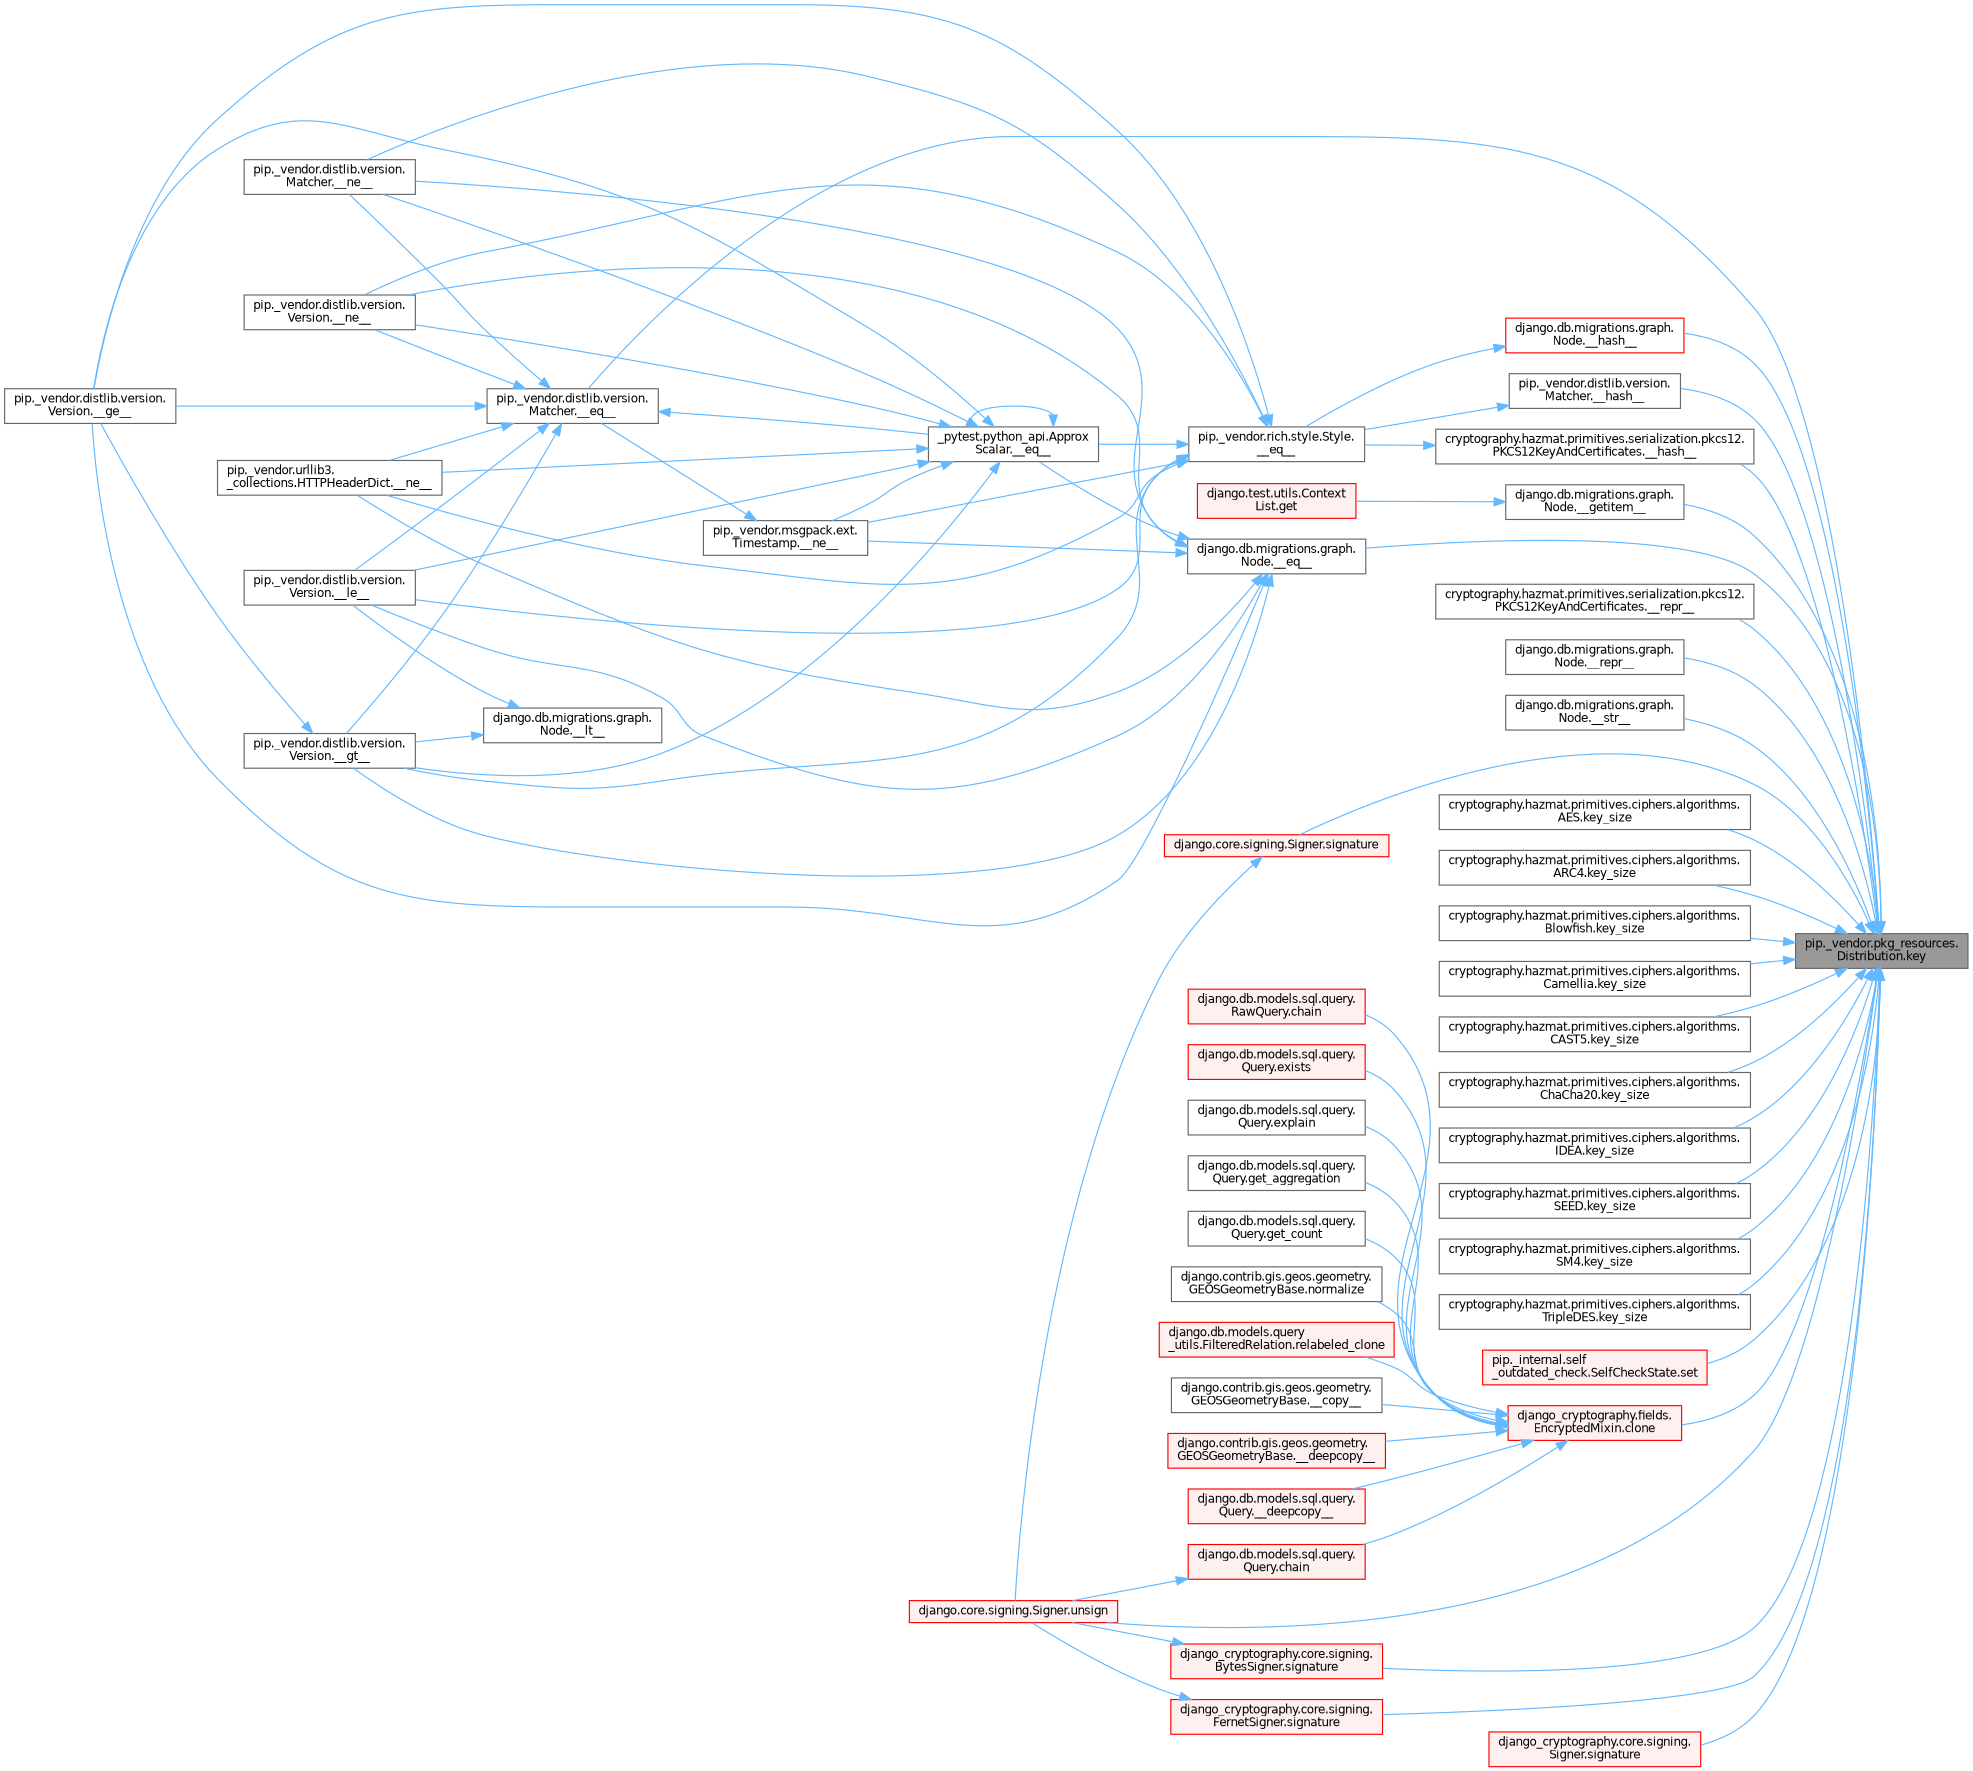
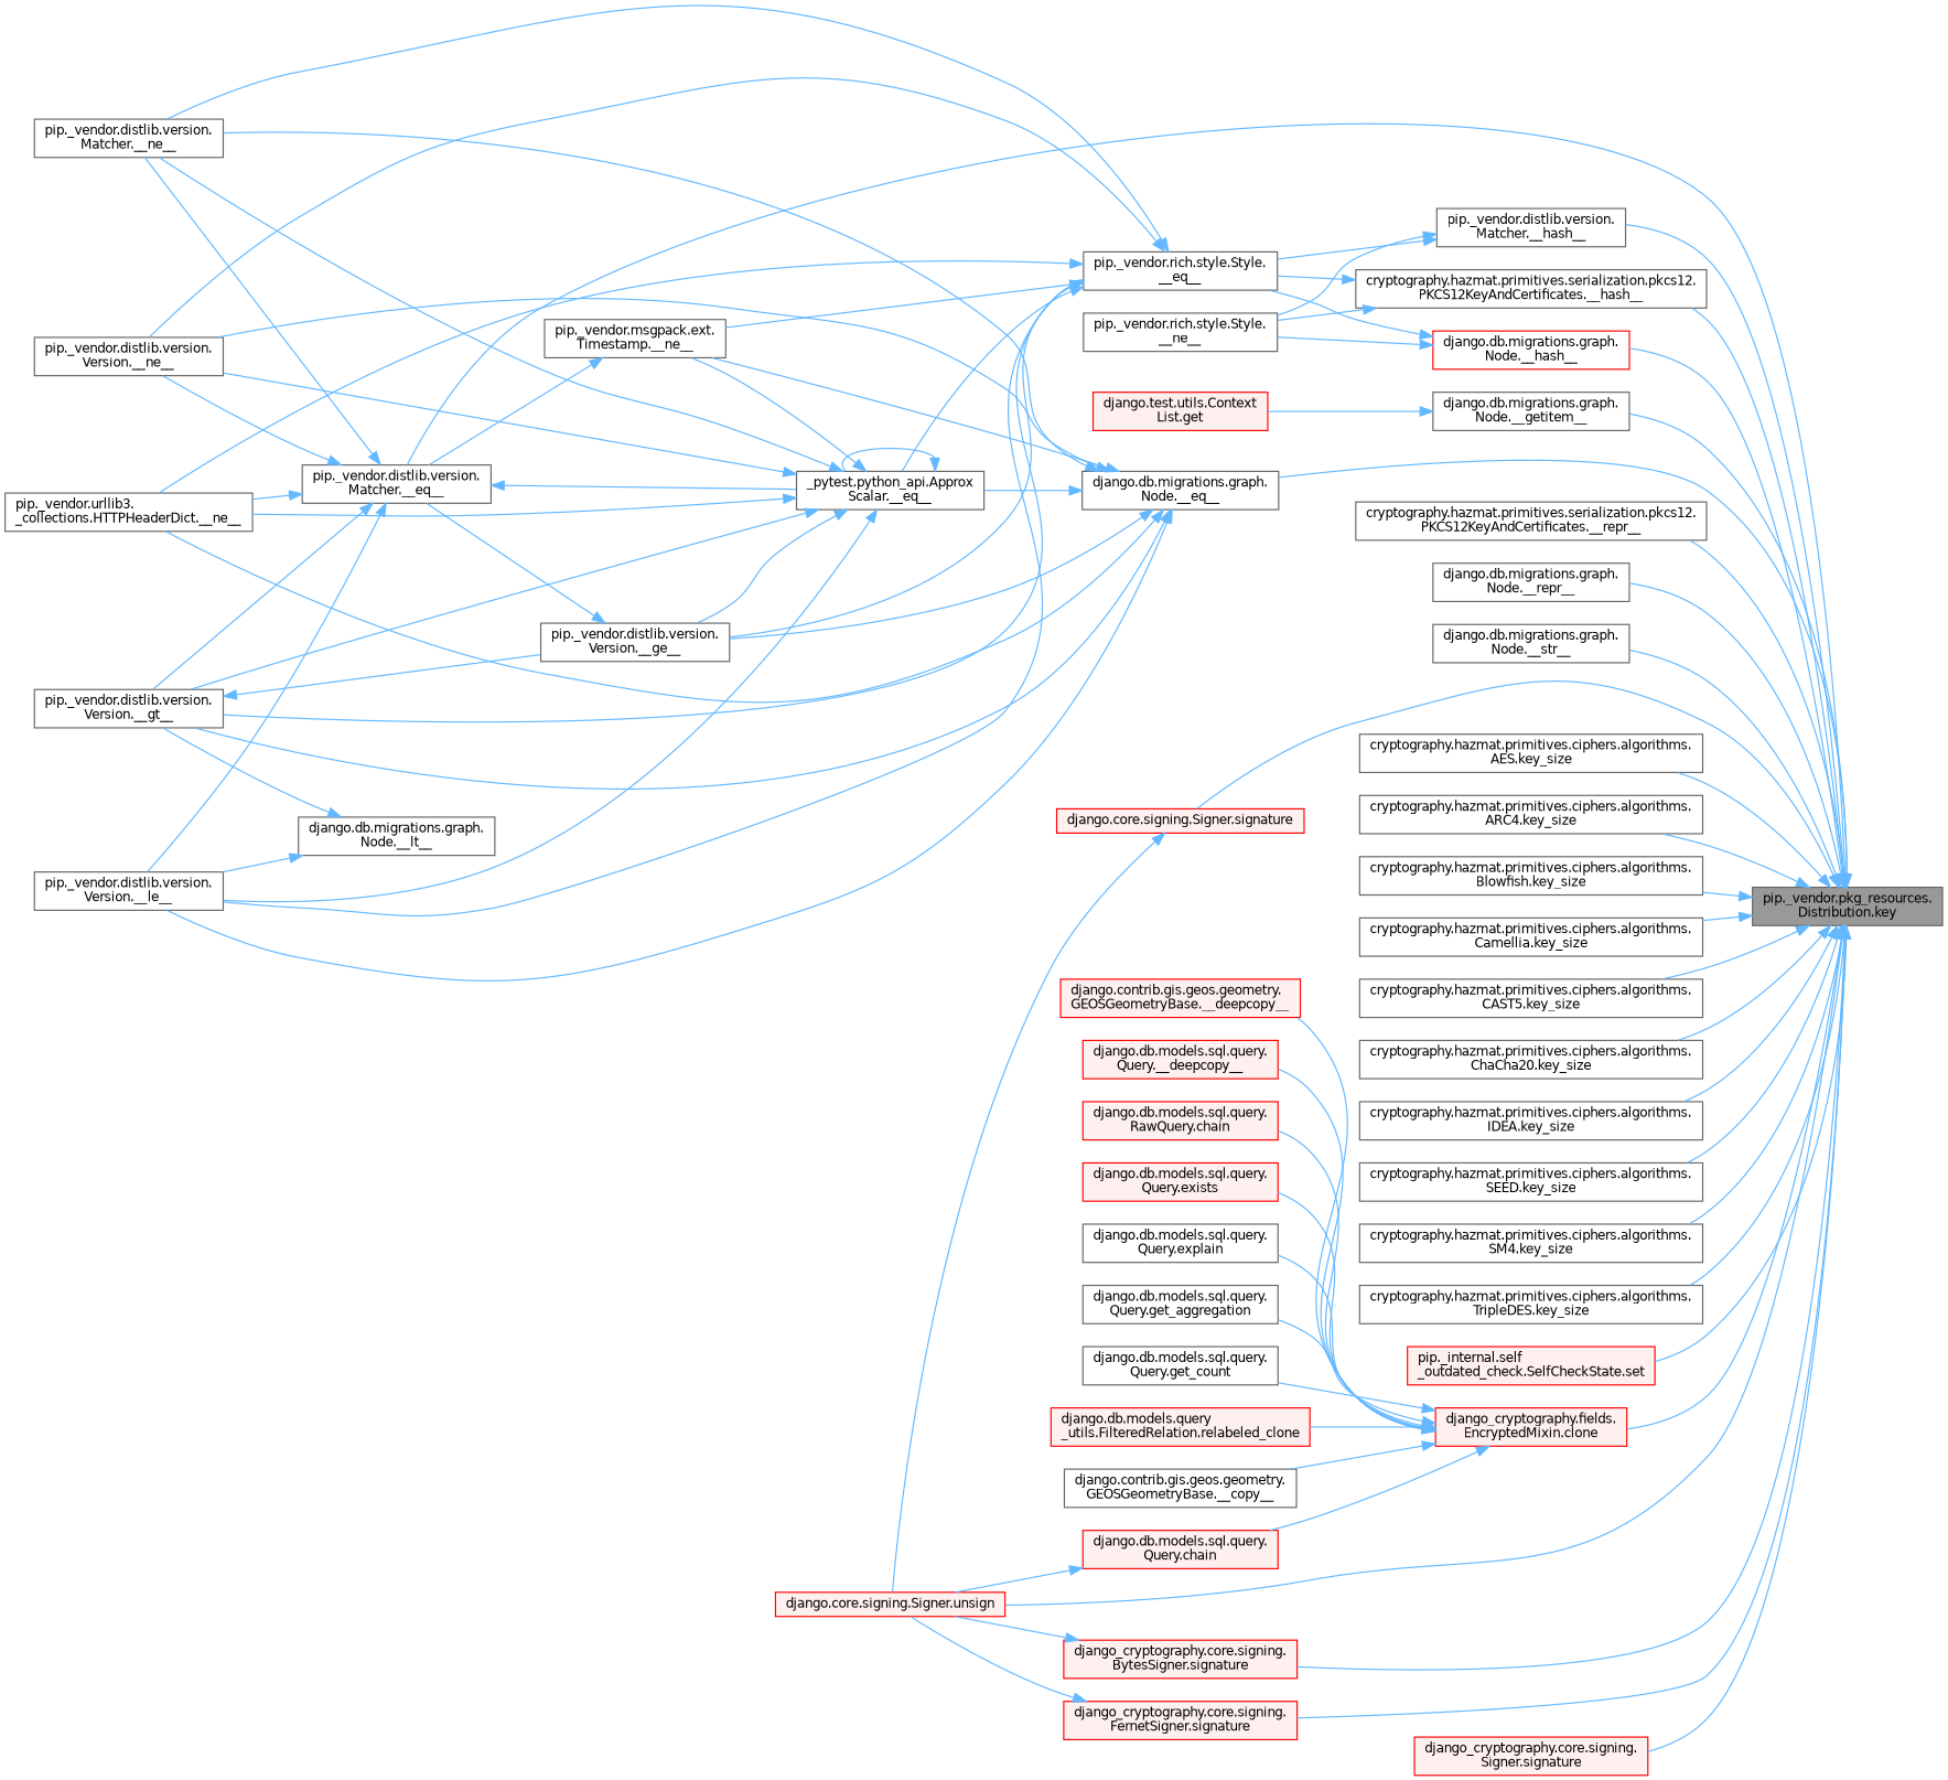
  digraph {
    rankdir=RL
    node [color=grey40 fillcolor=white fontname=Helvetica fontsize=10 shape=box style=filled]
    edge [color=steelblue1 dir=back fontname=Helvetica fontsize=10 labelfontname=Helvetica labelfontsize=10 style=solid]
    n1 [color=gray40 fillcolor=grey60 fontcolor=black height=0.2 label="pip._vendor.pkg_resources.\lDistribution.key" width=0.4]
    n2 [height=0.2 label="django.db.migrations.graph.\lNode.__eq__" width=0.4]
    n3 [height=0.2 label="pip._vendor.distlib.version.\lMatcher.__eq__" width=0.4]
    n4 [height=0.2 label="django.db.migrations.graph.\lNode.__getitem__" width=0.4]
    n5 [height=0.2 label="cryptography.hazmat.primitives.serialization.pkcs12.\lPKCS12KeyAndCertificates.__hash__" width=0.4]
    n6 [color=red height=0.2 label="django.db.migrations.graph.\lNode.__hash__" width=0.4]
    n7 [height=0.2 label="pip._vendor.distlib.version.\lMatcher.__hash__" width=0.4]
    n8 [height=0.2 label="cryptography.hazmat.primitives.serialization.pkcs12.\lPKCS12KeyAndCertificates.__repr__" width=0.4]
    n9 [height=0.2 label="django.db.migrations.graph.\lNode.__repr__" width=0.4]
    n10 [height=0.2 label="django.db.migrations.graph.\lNode.__str__" width=0.4]
    n11 [color=red fillcolor="#FFF0F0" height=0.2 label="django_cryptography.fields.\lEncryptedMixin.clone" width=0.4]
    n12 [height=0.2 label="cryptography.hazmat.primitives.ciphers.algorithms.\lAES.key_size" width=0.4]
    n13 [height=0.2 label="cryptography.hazmat.primitives.ciphers.algorithms.\lARC4.key_size" width=0.4]
    n14 [height=0.2 label="cryptography.hazmat.primitives.ciphers.algorithms.\lBlowfish.key_size" width=0.4]
    n15 [height=0.2 label="cryptography.hazmat.primitives.ciphers.algorithms.\lCamellia.key_size" width=0.4]
    n16 [height=0.2 label="cryptography.hazmat.primitives.ciphers.algorithms.\lCAST5.key_size" width=0.4]
    n17 [height=0.2 label="cryptography.hazmat.primitives.ciphers.algorithms.\lChaCha20.key_size" width=0.4]
    n18 [height=0.2 label="cryptography.hazmat.primitives.ciphers.algorithms.\lIDEA.key_size" width=0.4]
    n19 [height=0.2 label="cryptography.hazmat.primitives.ciphers.algorithms.\lSEED.key_size" width=0.4]
    n20 [height=0.2 label="cryptography.hazmat.primitives.ciphers.algorithms.\lSM4.key_size" width=0.4]
    n21 [height=0.2 label="cryptography.hazmat.primitives.ciphers.algorithms.\lTripleDES.key_size" width=0.4]
    n22 [color=red fillcolor="#FFF0F0" height=0.2 label="pip._internal.self\l_outdated_check.SelfCheckState.set" width=0.4]
    n23 [color=red fillcolor="#FFF0F0" height=0.2 label="django.core.signing.Signer.signature" width=0.4]
    n24 [color=red fillcolor="#FFF0F0" height=0.2 label="django.core.signing.Signer.unsign" width=0.4]
    n25 [color=red fillcolor="#FFF0F0" height=0.2 label="django_cryptography.core.signing.\lBytesSigner.signature" width=0.4]
    n26 [color=red fillcolor="#FFF0F0" height=0.2 label="django_cryptography.core.signing.\lFernetSigner.signature" width=0.4]
    n27 [color=red fillcolor="#FFF0F0" height=0.2 label="django_cryptography.core.signing.\lSigner.signature" width=0.4]
    n28 [height=0.2 label="_pytest.python_api.Approx\lScalar.__eq__" width=0.4]
    n29 [height=0.2 label="pip._vendor.distlib.version.\lVersion.__ge__" width=0.4]
    n30 [height=0.2 label="pip._vendor.distlib.version.\lVersion.__gt__" width=0.4]
    n31 [height=0.2 label="pip._vendor.distlib.version.\lVersion.__le__" width=0.4]
    n32 [height=0.2 label="pip._vendor.distlib.version.\lMatcher.__ne__" width=0.4]
    n33 [height=0.2 label="pip._vendor.distlib.version.\lVersion.__ne__" width=0.4]
    n34 [height=0.2 label="pip._vendor.msgpack.ext.\lTimestamp.__ne__" width=0.4]
    n35 [height=0.2 label="pip._vendor.urllib3.\l_collections.HTTPHeaderDict.__ne__" width=0.4]
    n36 [color=red fillcolor="#FFF0F0" height=0.2 label="django.test.utils.Context\lList.get" width=0.4]
    n37 [height=0.2 label="pip._vendor.rich.style.Style.\l__eq__" width=0.4]
+   n38 [height=0.2 label="pip._vendor.rich.style.Style.\l__ne__" width=0.4]
    n39 [height=0.2 label="django.db.migrations.graph.\lNode.__lt__" width=0.4]
    n40 [height=0.2 label="django.contrib.gis.geos.geometry.\lGEOSGeometryBase.__copy__" width=0.4]
    n41 [color=red fillcolor="#FFF0F0" height=0.2 label="django.contrib.gis.geos.geometry.\lGEOSGeometryBase.__deepcopy__" width=0.4]
    n42 [color=red fillcolor="#FFF0F0" height=0.2 label="django.db.models.sql.query.\lQuery.__deepcopy__" width=0.4]
    n43 [color=red fillcolor="#FFF0F0" height=0.2 label="django.db.models.sql.query.\lQuery.chain" width=0.4]
    n44 [color=red fillcolor="#FFF0F0" height=0.2 label="django.db.models.sql.query.\lRawQuery.chain" width=0.4]
    n45 [color=red fillcolor="#FFF0F0" height=0.2 label="django.db.models.sql.query.\lQuery.exists" width=0.4]
    n46 [height=0.2 label="django.db.models.sql.query.\lQuery.explain" width=0.4]
    n47 [height=0.2 label="django.db.models.sql.query.\lQuery.get_aggregation" width=0.4]
    n48 [height=0.2 label="django.db.models.sql.query.\lQuery.get_count" width=0.4]
-   n49 [height=0.2 label="django.contrib.gis.geos.geometry.\lGEOSGeometryBase.normalize" width=0.4]
    n50 [color=red fillcolor="#FFF0F0" height=0.2 label="django.db.models.query\l_utils.FilteredRelation.relabeled_clone" width=0.4]
    n1 -> n2
    n1 -> n3
    n1 -> n4
    n1 -> n5
    n1 -> n6
    n1 -> n7
    n1 -> n8
    n1 -> n9
    n1 -> n10
    n1 -> n11
    n1 -> n12
    n1 -> n13
    n1 -> n14
    n1 -> n15
    n1 -> n16
    n1 -> n17
    n1 -> n18
    n1 -> n19
    n1 -> n20
    n1 -> n21
    n1 -> n22
    n1 -> n23
    n1 -> n24
    n1 -> n25
    n1 -> n26
    n1 -> n27
    n2 -> n28
    n2 -> n29
    n2 -> n30
    n2 -> n31
    n2 -> n32
    n2 -> n33
    n2 -> n34
    n2 -> n35
    n3 -> n28
-   n3 -> n29
+   n29 -> n3
    n3 -> n30
    n3 -> n31
    n3 -> n32
    n3 -> n33
    n3 -> n35
    n4 -> n36
    n5 -> n37
+   n5 -> n38
    n6 -> n37
+   n6 -> n38
    n7 -> n37
+   n7 -> n38
    n11 -> n40
    n11 -> n41
    n11 -> n42
    n11 -> n43
    n11 -> n44
    n11 -> n45
    n11 -> n46
    n11 -> n47
    n11 -> n48
-   n11 -> n49
    n11 -> n50
    n23 -> n24
    n25 -> n24
    n26 -> n24
    n28 -> n28
    n28 -> n29
    n28 -> n30
    n28 -> n31
    n28 -> n32
    n28 -> n33
    n28 -> n34
    n28 -> n35
    n30 -> n29
    n34 -> n3
    n37 -> n28
    n37 -> n29
    n37 -> n30
    n37 -> n31
    n37 -> n32
    n37 -> n33
    n37 -> n34
    n37 -> n35
    n39 -> n30
    n39 -> n31
    n43 -> n24
  }
